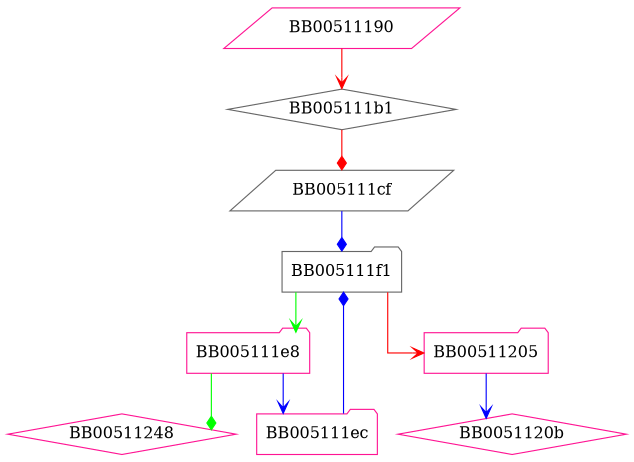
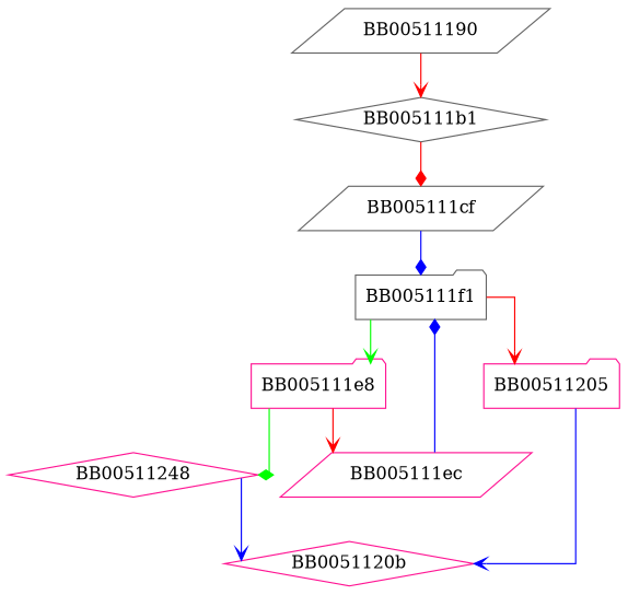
  digraph {
    splines=ortho
    node [color=deeppink shape=parallelogram]
    edge [arrowhead=vee color=red]
-   BB00511190
+   BB00511190 [color=gray40]
    BB005111b1 [color=gray40 shape=diamond]
    BB005111cf [color=gray40]
    BB005111f1 [color=gray40 shape=folder]
    BB005111e8 [shape=folder]
    BB00511205 [shape=folder]
    BB00511248 [shape=diamond]
-   BB005111ec [shape=folder]
+   BB005111ec
    BB0051120b [shape=diamond]
    BB00511190 -> BB005111b1
    BB005111b1 -> BB005111cf [arrowhead=diamond]
    BB005111cf -> BB005111f1 [arrowhead=diamond color=blue]
    BB005111f1 -> BB005111e8 [color=green]
    BB005111f1 -> BB00511205
    BB005111e8 -> BB00511248 [arrowhead=diamond color=green]
-   BB005111e8 -> BB005111ec [color=blue]
+   BB005111e8 -> BB005111ec
    BB00511205 -> BB0051120b [color=blue]
+   BB00511248 -> BB0051120b [color=blue]
    BB005111ec -> BB005111f1 [arrowhead=diamond color=blue]
  }
